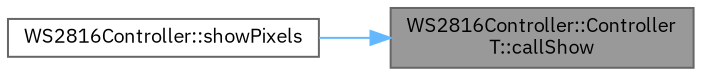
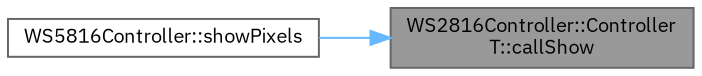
  digraph {
    rankdir=RL
    fontname="IBM Plex Sans"
    node [fontname="IBM Plex Sans" fontsize=10 shape=box style=filled]
    n1 [color=gray40 fillcolor=grey60 fontcolor=black height=0.2 label="WS2816Controller::Controller\lT::callShow" width=0.4]
-   n2 [color=grey40 fillcolor=white height=0.2 label="WS2816Controller::showPixels" width=0.4]
+   n2 [color=grey40 fillcolor=white height=0.2 label="WS5816Controller::showPixels" width=0.4]
    n1 -> n2 [color=steelblue1 dir=back fontname="IBM Plex Sans" fontsize=10 labelfontname=Helvetica labelfontsize=10 style=solid]
  }
